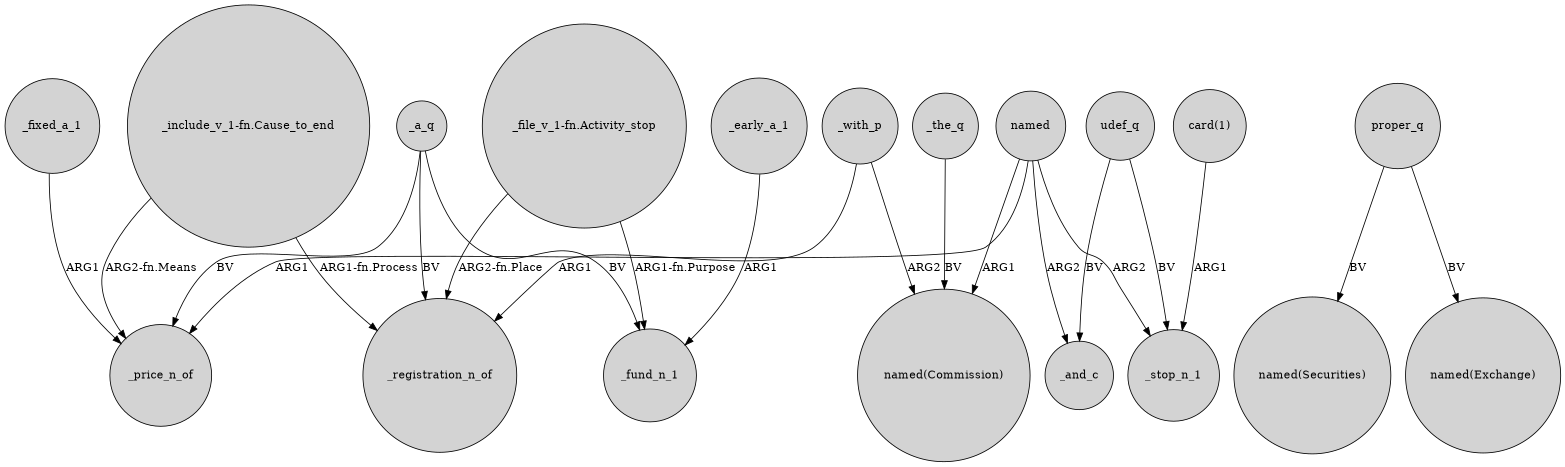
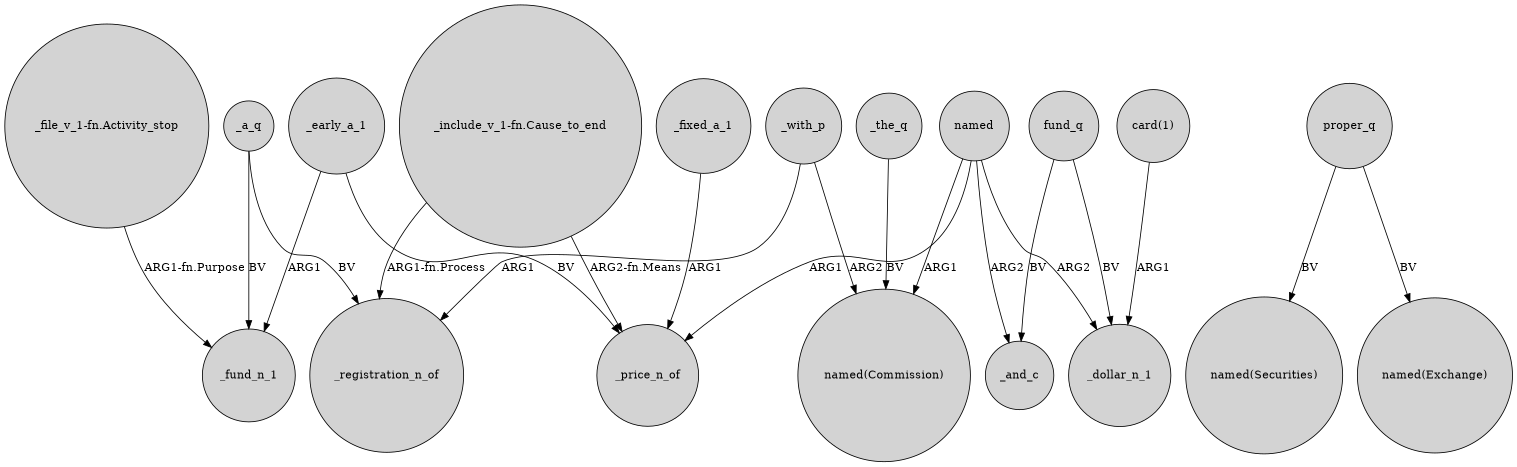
  digraph {
    node [shape=circle style=filled]
    _a_q
    _registration_n_of
    _fund_n_1
    _price_n_of
    _with_p
    "named(Commission)"
    n7 [label=named]
-   _dollar_n_1 [label=_stop_n_1]
+   _dollar_n_1
    _and_c
    proper_q
    "named(Securities)"
    "named(Exchange)"
    "_file_v_1-fn.Activity_stop"
    "_include_v_1-fn.Cause_to_end"
    _early_a_1
    _fixed_a_1
-   udef_q
+   udef_q [label=fund_q]
    _the_q
    "card(1)"
    _a_q -> _registration_n_of [label=BV]
    _a_q -> _fund_n_1 [label=BV]
-   _a_q -> _price_n_of [label=BV]
+   _early_a_1 -> _price_n_of [label=BV]
    _with_p -> _registration_n_of [label=ARG1]
    _with_p -> "named(Commission)" [label=ARG2]
    n7 -> _price_n_of [label=ARG1]
    n7 -> "named(Commission)" [label=ARG1]
    n7 -> _dollar_n_1 [label=ARG2]
    n7 -> _and_c [label=ARG2]
    proper_q -> "named(Securities)" [label=BV]
    proper_q -> "named(Exchange)" [label=BV]
-   "_file_v_1-fn.Activity_stop" -> _registration_n_of [label="ARG2-fn.Place"]
    "_file_v_1-fn.Activity_stop" -> _fund_n_1 [label="ARG1-fn.Purpose"]
    "_include_v_1-fn.Cause_to_end" -> _registration_n_of [label="ARG1-fn.Process"]
    "_include_v_1-fn.Cause_to_end" -> _price_n_of [label="ARG2-fn.Means"]
    _early_a_1 -> _fund_n_1 [label=ARG1]
    _fixed_a_1 -> _price_n_of [label=ARG1]
    udef_q -> _dollar_n_1 [label=BV]
    udef_q -> _and_c [label=BV]
    _the_q -> "named(Commission)" [label=BV]
    "card(1)" -> _dollar_n_1 [label=ARG1]
  }
